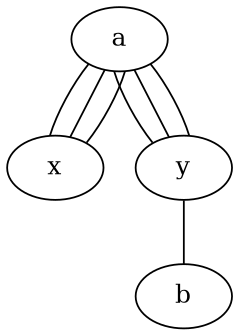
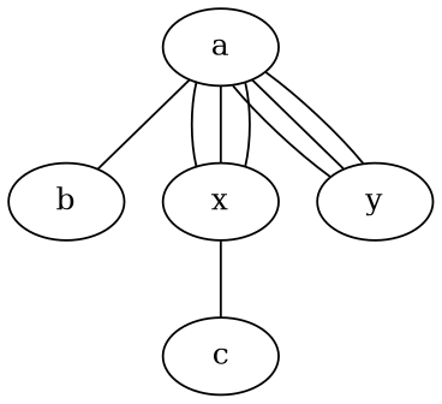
  graph {
    a
    b
    x
    y
-   y -- b
+   c
+   a -- b
    a -- x
    a -- x
    a -- x
    a -- y
    a -- y
    a -- y
+   x -- c [w=10.0]
  }
